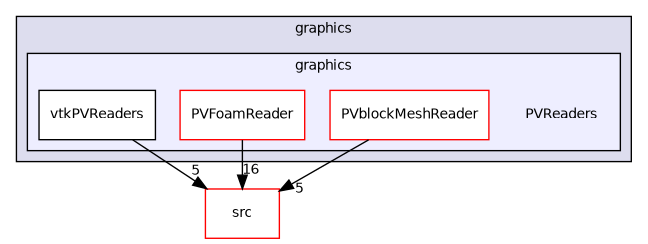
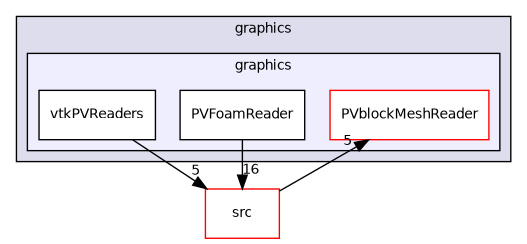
  digraph {
    compound=true
    node [fontname=Helvetica fontsize=10 shape=box color=red fillcolor=white style=filled]
    edge [headlabel=5 labeldistance=1.5 labelfontname=Helvetica labelfontsize=10]
-   n1 [label=PVReaders shape=plaintext color="" fillcolor="" style=""]
    n2 [label=PVblockMeshReader]
-   n3 [label=PVFoamReader]
+   n3 [color=black label=PVFoamReader]
    n4 [color=black label=vtkPVReaders]
    n5 [label=src fillcolor="" style=""]
    subgraph cluster_1 {
      bgcolor="#ddddee"
      fontname=Helvetica
      fontsize=10
      label=graphics
      pencolor=black
      subgraph cluster_2 {
        bgcolor="#eeeeff"
        fontname=Helvetica
        fontsize=10
        pencolor=black
-       n1
        n2
        n3
        n4
      }
    }
-   n2 -> n5
+   n5 -> n2
    n3 -> n5 [headlabel=16]
    n4 -> n5
  }
